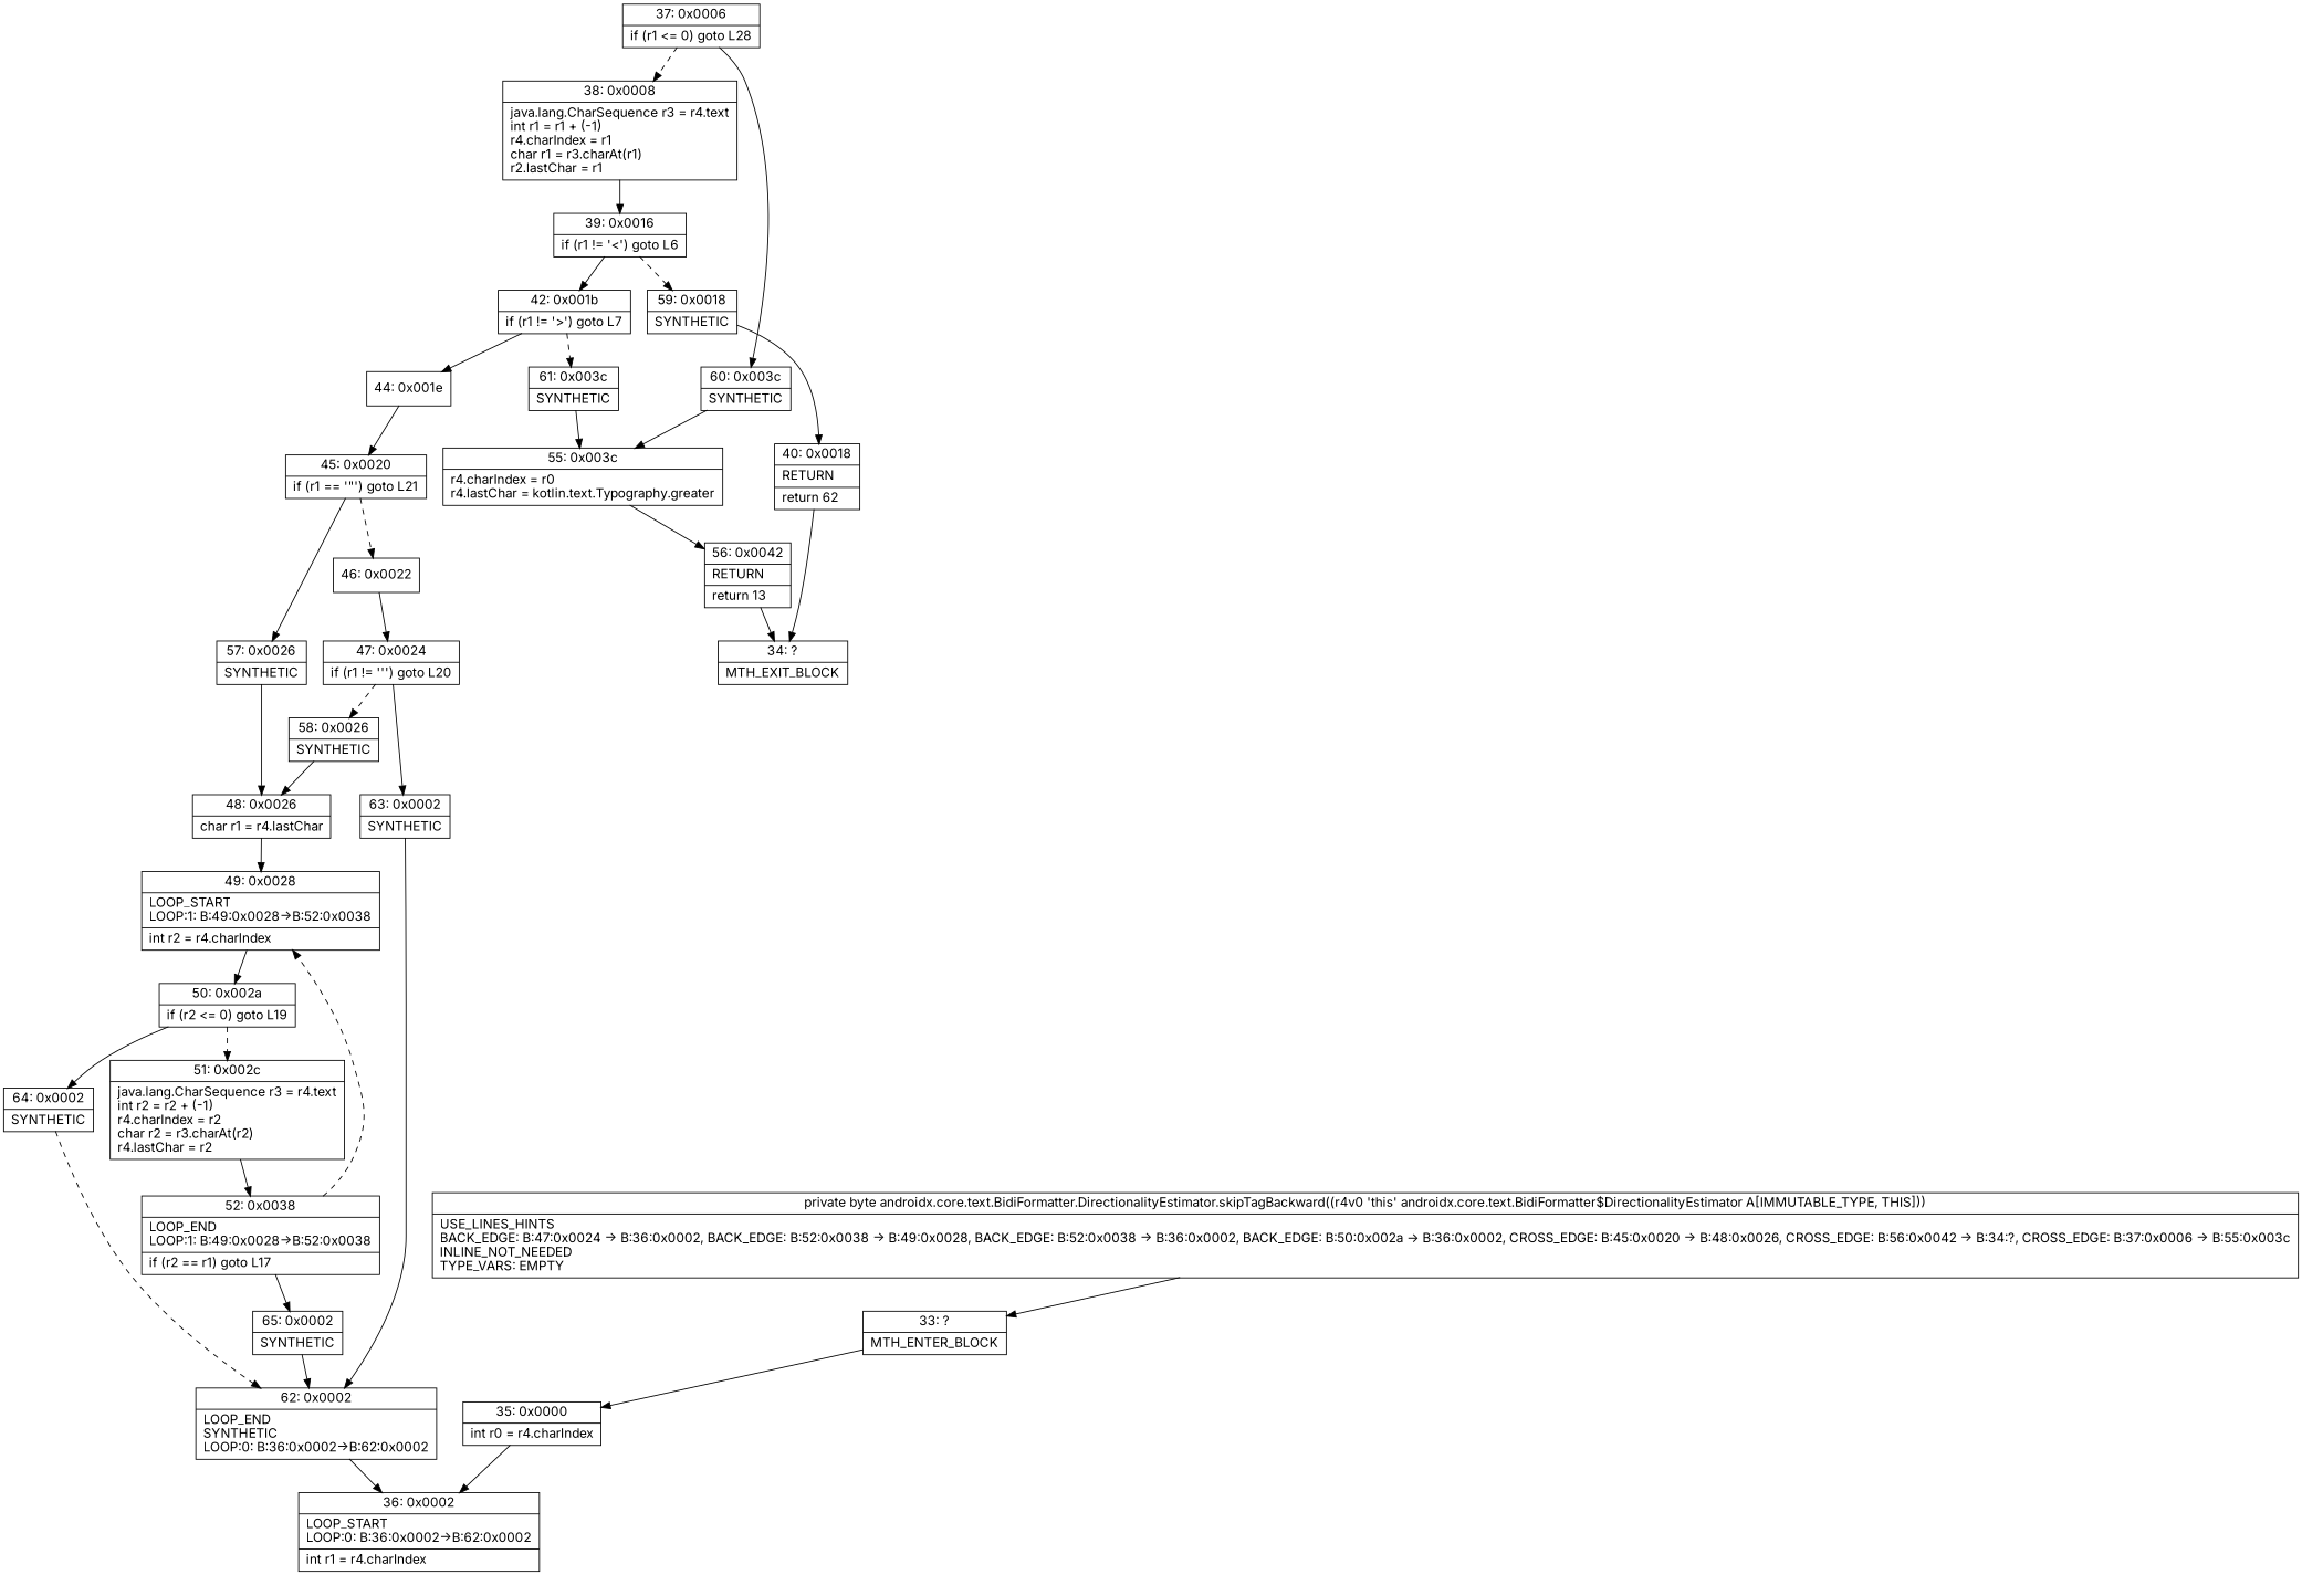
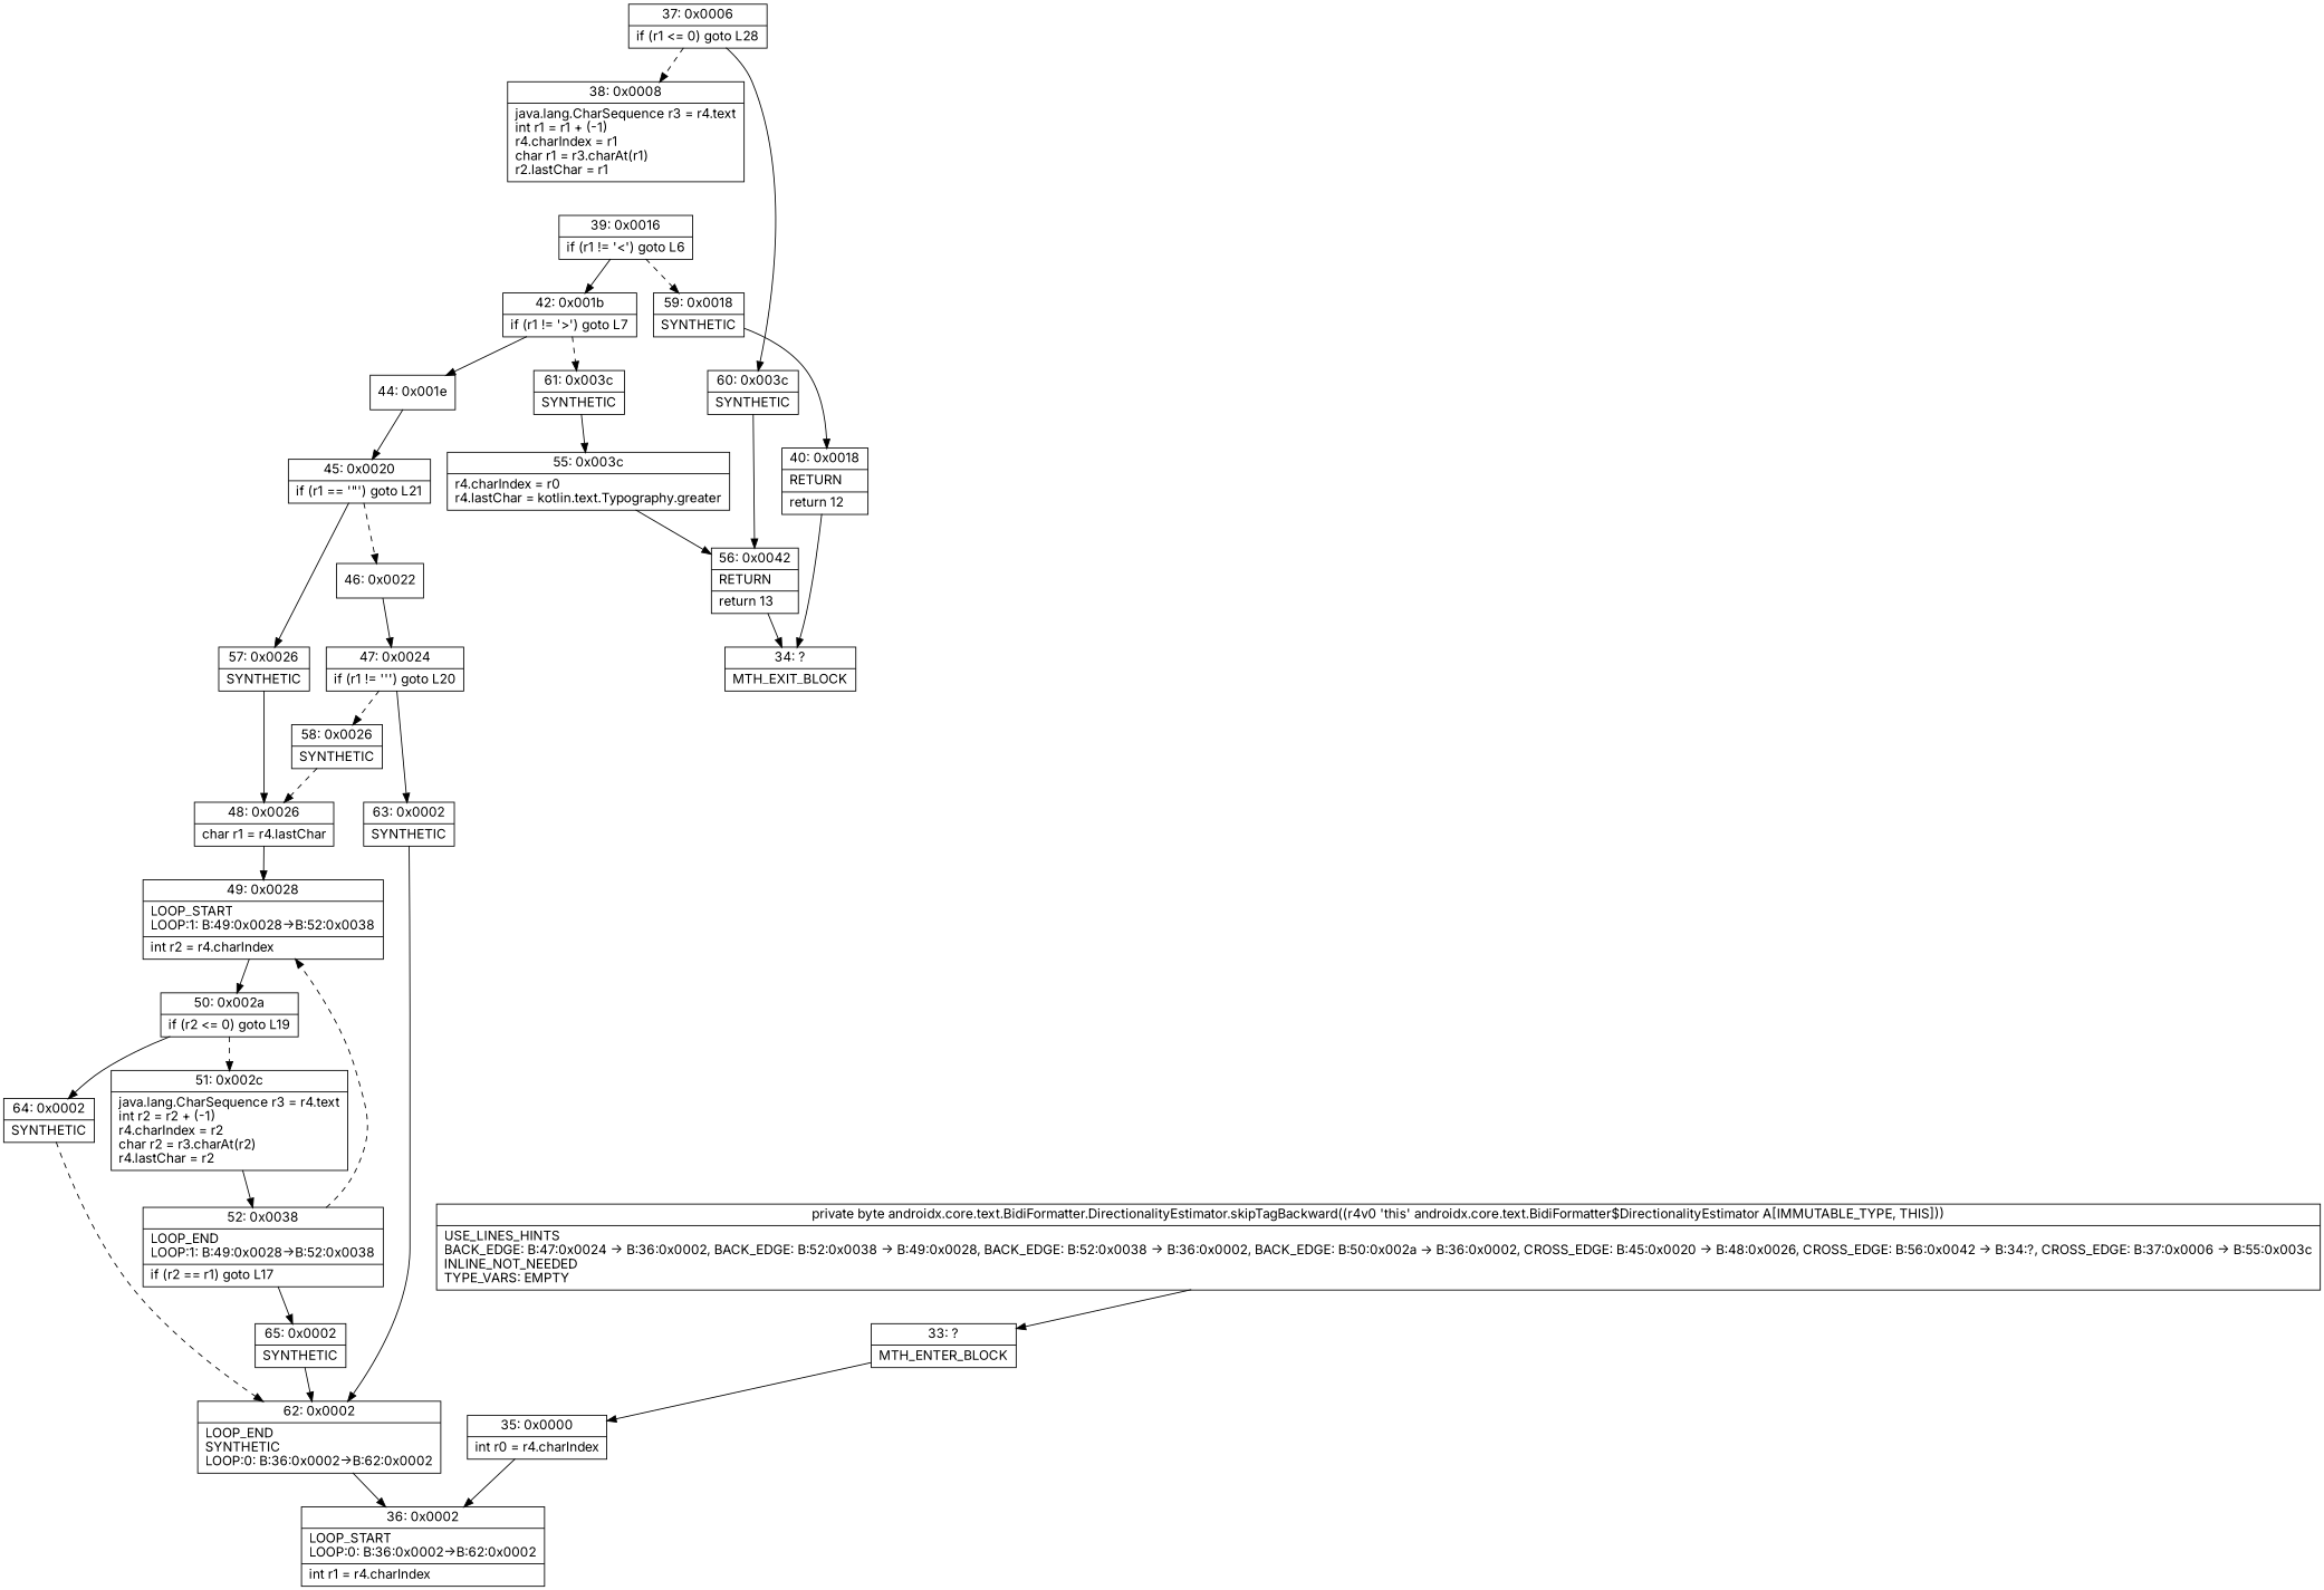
  digraph {
    fontname=Inter
    node [fontname=Inter shape=record]
    edge [fontname=Inter]
    n1 [label="{33\:\ ?|MTH_ENTER_BLOCK\l}"]
    n2 [label="{35\:\ 0x0000|int r0 = r4.charIndex\l}"]
    n3 [label="{36\:\ 0x0002|LOOP_START\lLOOP:0: B:36:0x0002\-\>B:62:0x0002\l|int r1 = r4.charIndex\l}"]
    n4 [label="{37\:\ 0x0006|if (r1 \<= 0) goto L28\l}"]
    n5 [label="{38\:\ 0x0008|java.lang.CharSequence r3 = r4.text\lint r1 = r1 + (\-1)\lr4.charIndex = r1\lchar r1 = r3.charAt(r1)\lr2.lastChar = r1\l}"]
    n6 [label="{60\:\ 0x003c|SYNTHETIC\l}"]
    n7 [label="{39\:\ 0x0016|if (r1 != '\<') goto L6\l}"]
    n8 [label="{55\:\ 0x003c|r4.charIndex = r0\lr4.lastChar = kotlin.text.Typography.greater\l}"]
    n9 [label="{42\:\ 0x001b|if (r1 != '\>') goto L7\l}"]
    n10 [label="{59\:\ 0x0018|SYNTHETIC\l}"]
    n11 [label="{44\:\ 0x001e}"]
    n12 [label="{61\:\ 0x003c|SYNTHETIC\l}"]
-   n13 [label="{40\:\ 0x0018|RETURN\l|return 62\l}"]
+   n13 [label="{40\:\ 0x0018|RETURN\l|return 12\l}"]
    n14 [label="{45\:\ 0x0020|if (r1 == '\"') goto L21\l}"]
    n15 [label="{46\:\ 0x0022}"]
    n16 [label="{57\:\ 0x0026|SYNTHETIC\l}"]
    n17 [label="{47\:\ 0x0024|if (r1 != ''') goto L20\l}"]
    n18 [label="{48\:\ 0x0026|char r1 = r4.lastChar\l}"]
    n19 [label="{58\:\ 0x0026|SYNTHETIC\l}"]
    n20 [label="{63\:\ 0x0002|SYNTHETIC\l}"]
    n21 [label="{62\:\ 0x0002|LOOP_END\lSYNTHETIC\lLOOP:0: B:36:0x0002\-\>B:62:0x0002\l}"]
    n22 [label="{49\:\ 0x0028|LOOP_START\lLOOP:1: B:49:0x0028\-\>B:52:0x0038\l|int r2 = r4.charIndex\l}"]
    n23 [label="{50\:\ 0x002a|if (r2 \<= 0) goto L19\l}"]
    n24 [label="{51\:\ 0x002c|java.lang.CharSequence r3 = r4.text\lint r2 = r2 + (\-1)\lr4.charIndex = r2\lchar r2 = r3.charAt(r2)\lr4.lastChar = r2\l}"]
    n25 [label="{64\:\ 0x0002|SYNTHETIC\l}"]
    n26 [label="{52\:\ 0x0038|LOOP_END\lLOOP:1: B:49:0x0028\-\>B:52:0x0038\l|if (r2 == r1) goto L17\l}"]
    n27 [label="{65\:\ 0x0002|SYNTHETIC\l}"]
    n28 [label="{56\:\ 0x0042|RETURN\l|return 13\l}"]
    n29 [label="{34\:\ ?|MTH_EXIT_BLOCK\l}"]
    n30 [label="{private byte androidx.core.text.BidiFormatter.DirectionalityEstimator.skipTagBackward((r4v0 'this' androidx.core.text.BidiFormatter$DirectionalityEstimator A[IMMUTABLE_TYPE, THIS]))  | USE_LINES_HINTS\lBACK_EDGE: B:47:0x0024 \-\> B:36:0x0002, BACK_EDGE: B:52:0x0038 \-\> B:49:0x0028, BACK_EDGE: B:52:0x0038 \-\> B:36:0x0002, BACK_EDGE: B:50:0x002a \-\> B:36:0x0002, CROSS_EDGE: B:45:0x0020 \-\> B:48:0x0026, CROSS_EDGE: B:56:0x0042 \-\> B:34:?, CROSS_EDGE: B:37:0x0006 \-\> B:55:0x003c\lINLINE_NOT_NEEDED\lTYPE_VARS: EMPTY\l}"]
    n1 -> n2
    n2 -> n3
    n4 -> n5 [style=dashed]
    n4 -> n6
-   n5 -> n7
-   n6 -> n8
+   n6 -> n28
    n7 -> n9
    n7 -> n10 [style=dashed]
    n8 -> n28
    n9 -> n11
    n9 -> n12 [style=dashed]
    n10 -> n13
    n11 -> n14
    n12 -> n8
    n13 -> n29
    n14 -> n15 [style=dashed]
    n14 -> n16
    n15 -> n17
    n16 -> n18
    n17 -> n19 [style=dashed]
    n17 -> n20
    n18 -> n22
-   n19 -> n18
+   n19 -> n18 [style=dashed]
    n20 -> n21
    n21 -> n3
    n22 -> n23
    n23 -> n24 [style=dashed]
    n23 -> n25
    n24 -> n26
    n25 -> n21 [style=dashed]
    n26 -> n22 [style=dashed]
    n26 -> n27
    n27 -> n21
    n28 -> n29
    n30 -> n1
  }
